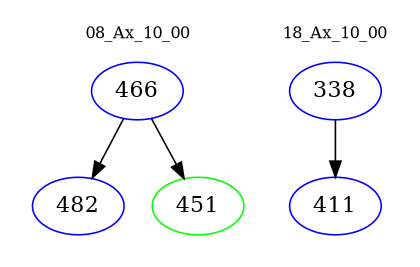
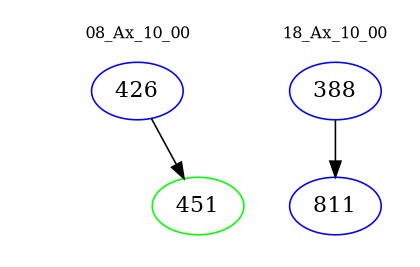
  digraph {
    node [color=blue]
    edge [color=black]
-   n1 [label=466]
-   n2 [label=482]
+   n1 [label=426]
    n3 [color=green label=451]
-   n4 [label=338]
-   n5 [label=411]
+   n4 [label=388]
+   n5 [label=811]
    subgraph cluster_1 {
      color=white
      fontsize=10
      label="08_Ax_10_00"
      n1
-     n2
      n3
    }
    subgraph cluster_2 {
      color=white
      fontsize=10
      label="18_Ax_10_00"
      n4
      n5
    }
-   n1 -> n2
    n1 -> n3
    n4 -> n5
  }
